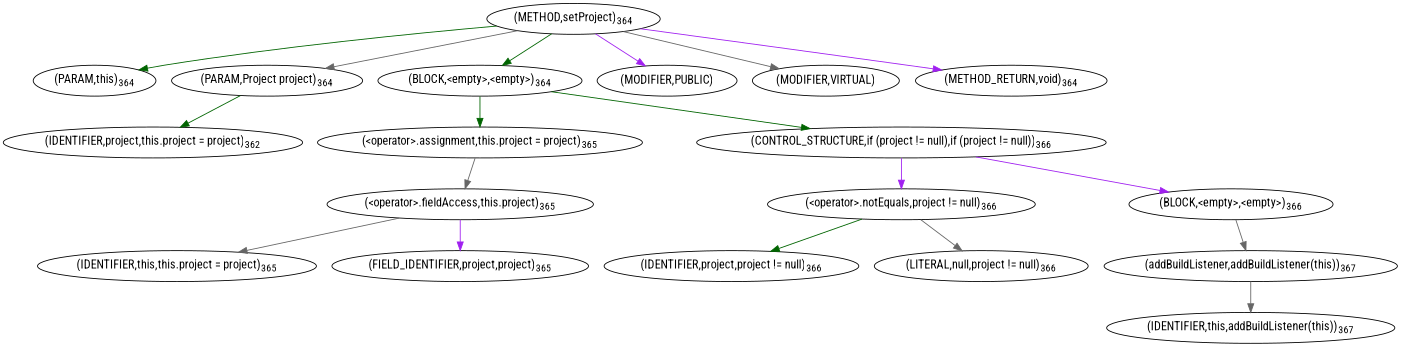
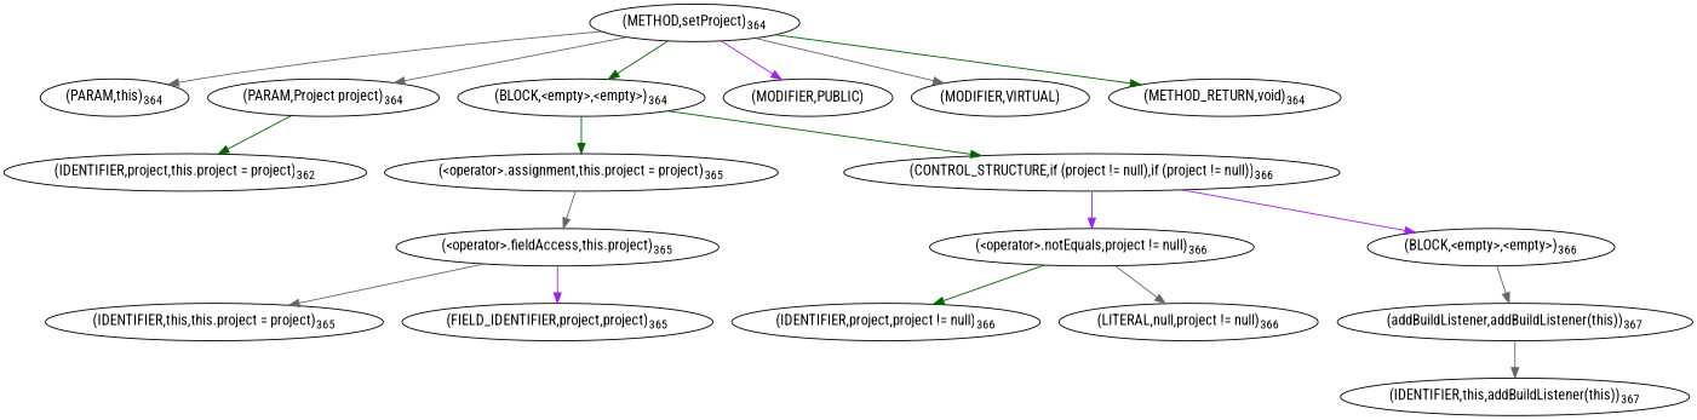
  digraph {
    fontname="Roboto Condensed"
    node [fontname="Roboto Condensed"]
    edge [color=darkgreen fontname="Roboto Condensed"]
    n1 [label=<(METHOD,setProject)<SUB>364</SUB>>]
    n2 [label=<(PARAM,this)<SUB>364</SUB>>]
    n3 [label=<(PARAM,Project project)<SUB>364</SUB>>]
    n4 [label=<(BLOCK,&lt;empty&gt;,&lt;empty&gt;)<SUB>364</SUB>>]
    n5 [label=<(MODIFIER,PUBLIC)>]
    n6 [label=<(MODIFIER,VIRTUAL)>]
    n7 [label=<(METHOD_RETURN,void)<SUB>364</SUB>>]
    n8 [label=<(IDENTIFIER,project,this.project = project)<SUB>362</SUB>>]
    n9 [label=<(&lt;operator&gt;.assignment,this.project = project)<SUB>365</SUB>>]
    n10 [label=<(CONTROL_STRUCTURE,if (project != null),if (project != null))<SUB>366</SUB>>]
    n11 [label=<(&lt;operator&gt;.fieldAccess,this.project)<SUB>365</SUB>>]
    n12 [label=<(&lt;operator&gt;.notEquals,project != null)<SUB>366</SUB>>]
    n13 [label=<(BLOCK,&lt;empty&gt;,&lt;empty&gt;)<SUB>366</SUB>>]
    n14 [label=<(IDENTIFIER,this,this.project = project)<SUB>365</SUB>>]
    n15 [label=<(FIELD_IDENTIFIER,project,project)<SUB>365</SUB>>]
    n16 [label=<(IDENTIFIER,project,project != null)<SUB>366</SUB>>]
    n17 [label=<(LITERAL,null,project != null)<SUB>366</SUB>>]
    n18 [label=<(addBuildListener,addBuildListener(this))<SUB>367</SUB>>]
    n19 [label=<(IDENTIFIER,this,addBuildListener(this))<SUB>367</SUB>>]
-   n1 -> n2
+   n1 -> n2 [color=gray40]
    n1 -> n3 [color=gray40]
    n1 -> n4
    n1 -> n5 [color=purple]
    n1 -> n6 [color=gray40]
-   n1 -> n7 [color=purple]
+   n1 -> n7
    n3 -> n8
    n4 -> n9
    n4 -> n10
    n9 -> n11 [color=gray40]
    n10 -> n12 [color=purple]
    n10 -> n13 [color=purple]
    n11 -> n14 [color=gray40]
    n11 -> n15 [color=purple]
    n12 -> n16
    n12 -> n17 [color=gray40]
    n13 -> n18 [color=gray40]
    n18 -> n19 [color=gray40]
  }
